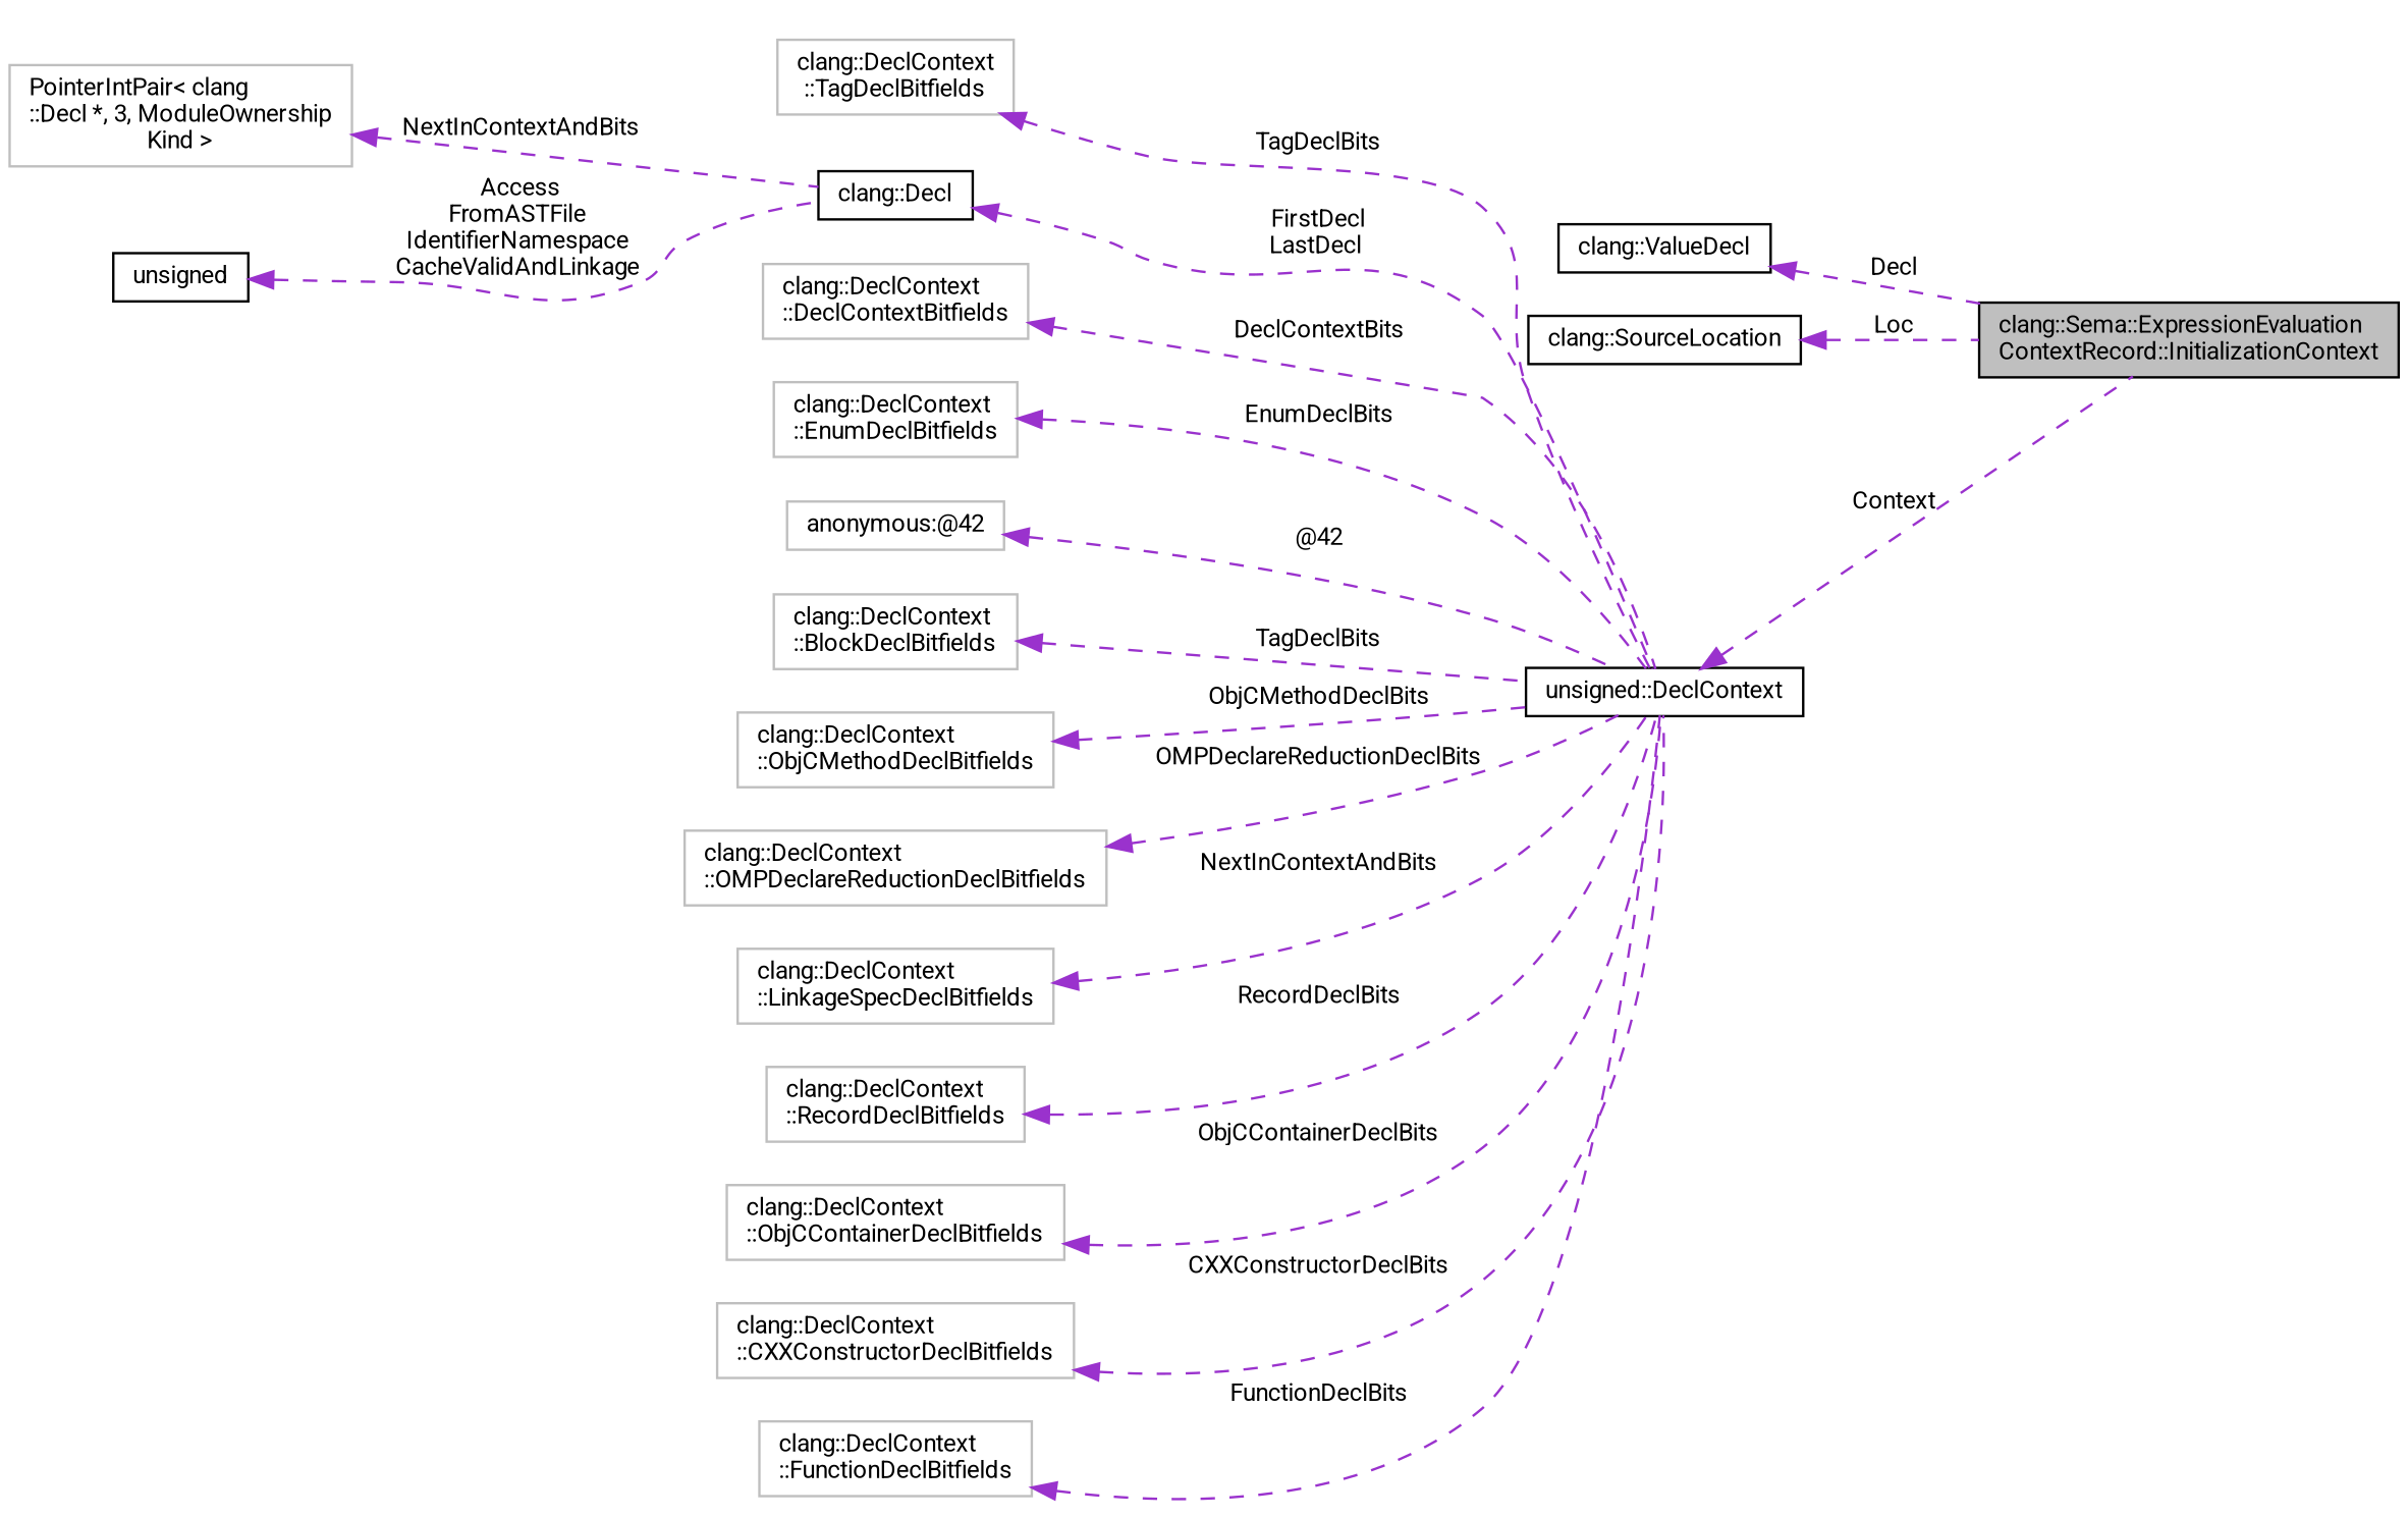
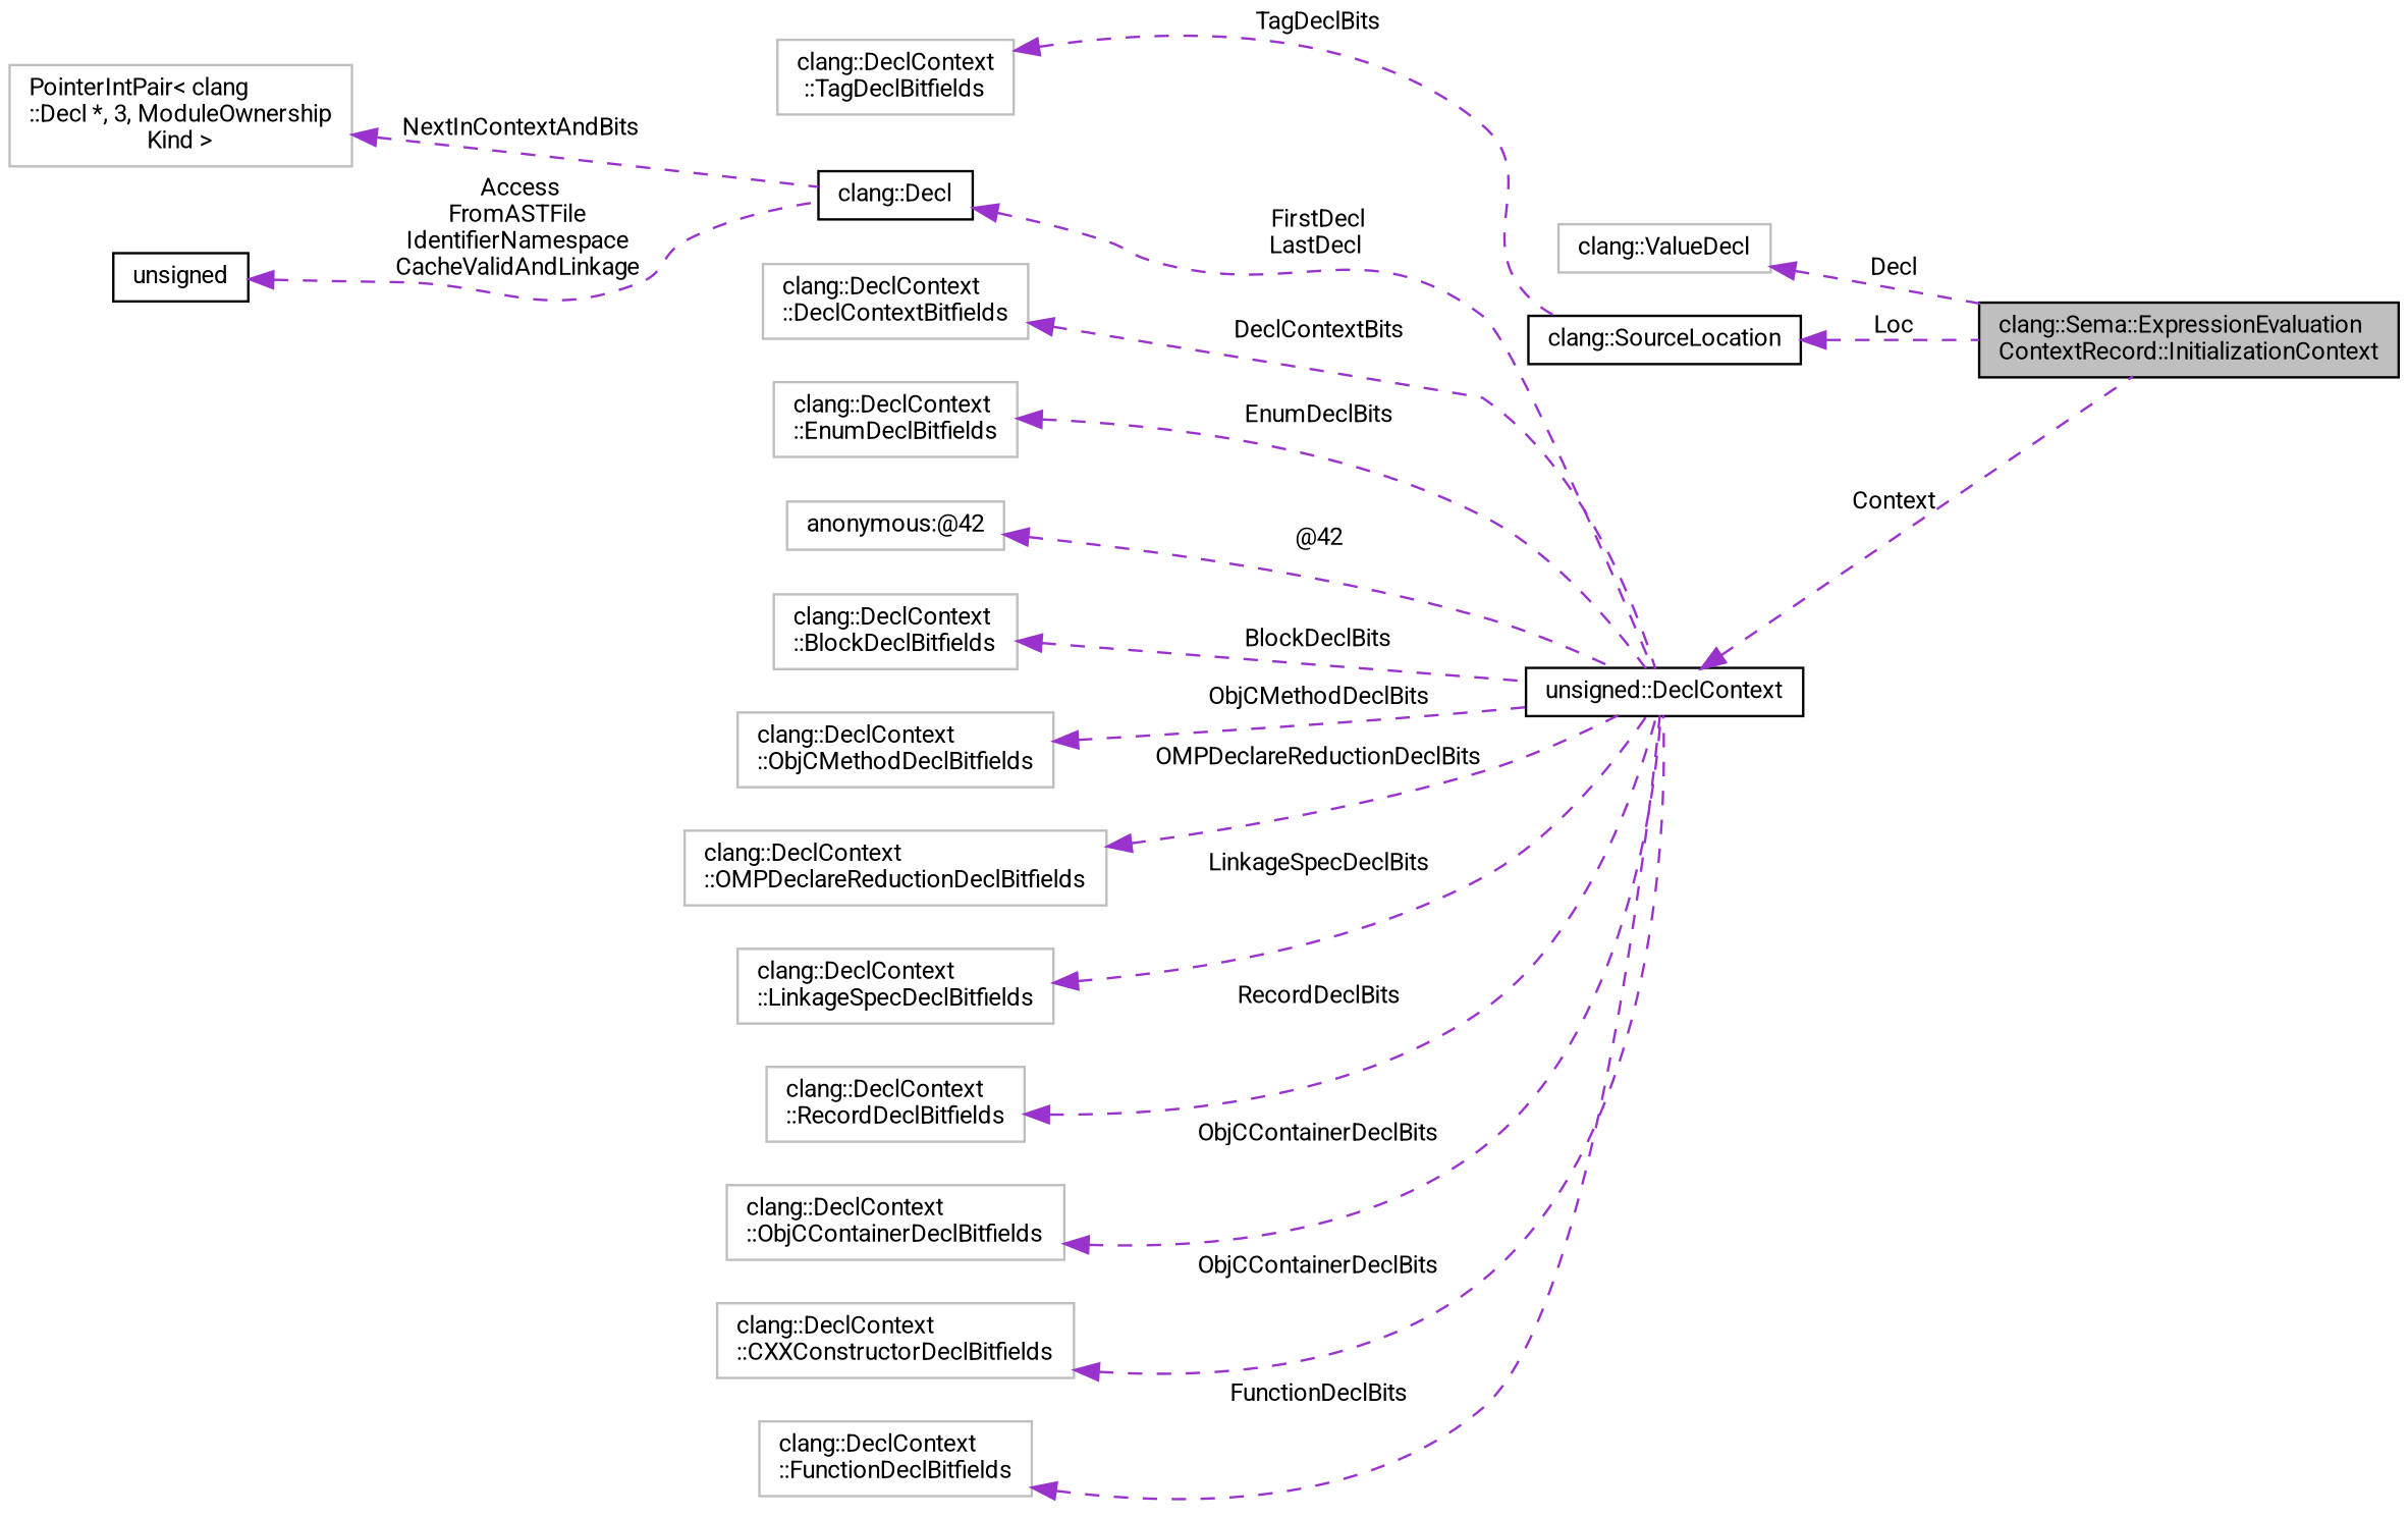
  digraph {
    fontname=Roboto
    rankdir=LR
    node [color=grey75 fontname=Roboto fontsize=10 shape=record]
    edge [color=darkorchid3 dir=back fontname=Roboto fontsize=10 labelfontname=Helvetica labelfontsize=10 style=dashed]
    n1 [color=black fillcolor=grey75 fontcolor=black height=0.2 label="clang::Sema::ExpressionEvaluation\lContextRecord::InitializationContext" style=filled width=0.4]
-   n2 [color=black height=0.2 label="clang::ValueDecl" width=0.4]
+   n2 [height=0.2 label="clang::ValueDecl" width=0.4]
    n3 [color=black height=0.2 label="clang::Decl" width=0.4]
    n4 [color=black height=0.2 label="unsigned::DeclContext" width=0.4]
    n5 [height=0.2 label="PointerIntPair\< clang\l::Decl *, 3, ModuleOwnership\lKind \>" width=0.4]
    n6 [color=black height=0.2 label=unsigned width=0.4]
    n7 [color=black height=0.2 label="clang::SourceLocation" width=0.4]
    n8 [height=0.2 label="clang::DeclContext\l::TagDeclBitfields" width=0.4]
    n9 [height=0.2 label="clang::DeclContext\l::EnumDeclBitfields" width=0.4]
    n10 [height=0.2 label="anonymous:@42" width=0.4]
    n11 [height=0.2 label="clang::DeclContext\l::BlockDeclBitfields" width=0.4]
    n12 [height=0.2 label="clang::DeclContext\l::ObjCMethodDeclBitfields" width=0.4]
    n13 [height=0.2 label="clang::DeclContext\l::OMPDeclareReductionDeclBitfields" width=0.4]
    n14 [height=0.2 label="clang::DeclContext\l::LinkageSpecDeclBitfields" width=0.4]
    n15 [height=0.2 label="clang::DeclContext\l::RecordDeclBitfields" width=0.4]
    n16 [height=0.2 label="clang::DeclContext\l::ObjCContainerDeclBitfields" width=0.4]
    n17 [height=0.2 label="clang::DeclContext\l::CXXConstructorDeclBitfields" width=0.4]
    n18 [height=0.2 label="clang::DeclContext\l::FunctionDeclBitfields" width=0.4]
    n19 [height=0.2 label="clang::DeclContext\l::DeclContextBitfields" width=0.4]
    n2 -> n1 [label=" Decl"]
    n3 -> n4 [label=" FirstDecl\nLastDecl"]
    n4 -> n1 [label=" Context"]
    n5 -> n3 [label=" NextInContextAndBits"]
    n6 -> n3 [label=" Access\nFromASTFile\nIdentifierNamespace\nCacheValidAndLinkage"]
    n7 -> n1 [label=" Loc"]
-   n8 -> n4 [label=" TagDeclBits"]
+   n8 -> n7 [label=" TagDeclBits"]
    n9 -> n4 [label=" EnumDeclBits"]
    n10 -> n4 [label=" @42"]
-   n11 -> n4 [label=" TagDeclBits"]
+   n11 -> n4 [label=" BlockDeclBits"]
    n12 -> n4 [label=" ObjCMethodDeclBits"]
    n13 -> n4 [label=" OMPDeclareReductionDeclBits"]
-   n14 -> n4 [label=" NextInContextAndBits"]
+   n14 -> n4 [label=" LinkageSpecDeclBits"]
    n15 -> n4 [label=" RecordDeclBits"]
    n16 -> n4 [label=" ObjCContainerDeclBits"]
-   n17 -> n4 [label=" CXXConstructorDeclBits"]
+   n17 -> n4 [label=" ObjCContainerDeclBits"]
    n18 -> n4 [label=" FunctionDeclBits"]
    n19 -> n4 [label=" DeclContextBits"]
  }
